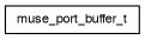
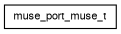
  digraph {
    rankdir=TB
-   n1 [color=black fillcolor=white fontname=FreeSans fontsize=10 height=0.2 label=muse_port_buffer_t shape=record style=filled width=0.4]
+   n1 [color=black fillcolor=white fontname=FreeSans fontsize=10 height=0.2 label=muse_port_muse_t shape=record style=filled width=0.4]
  }
